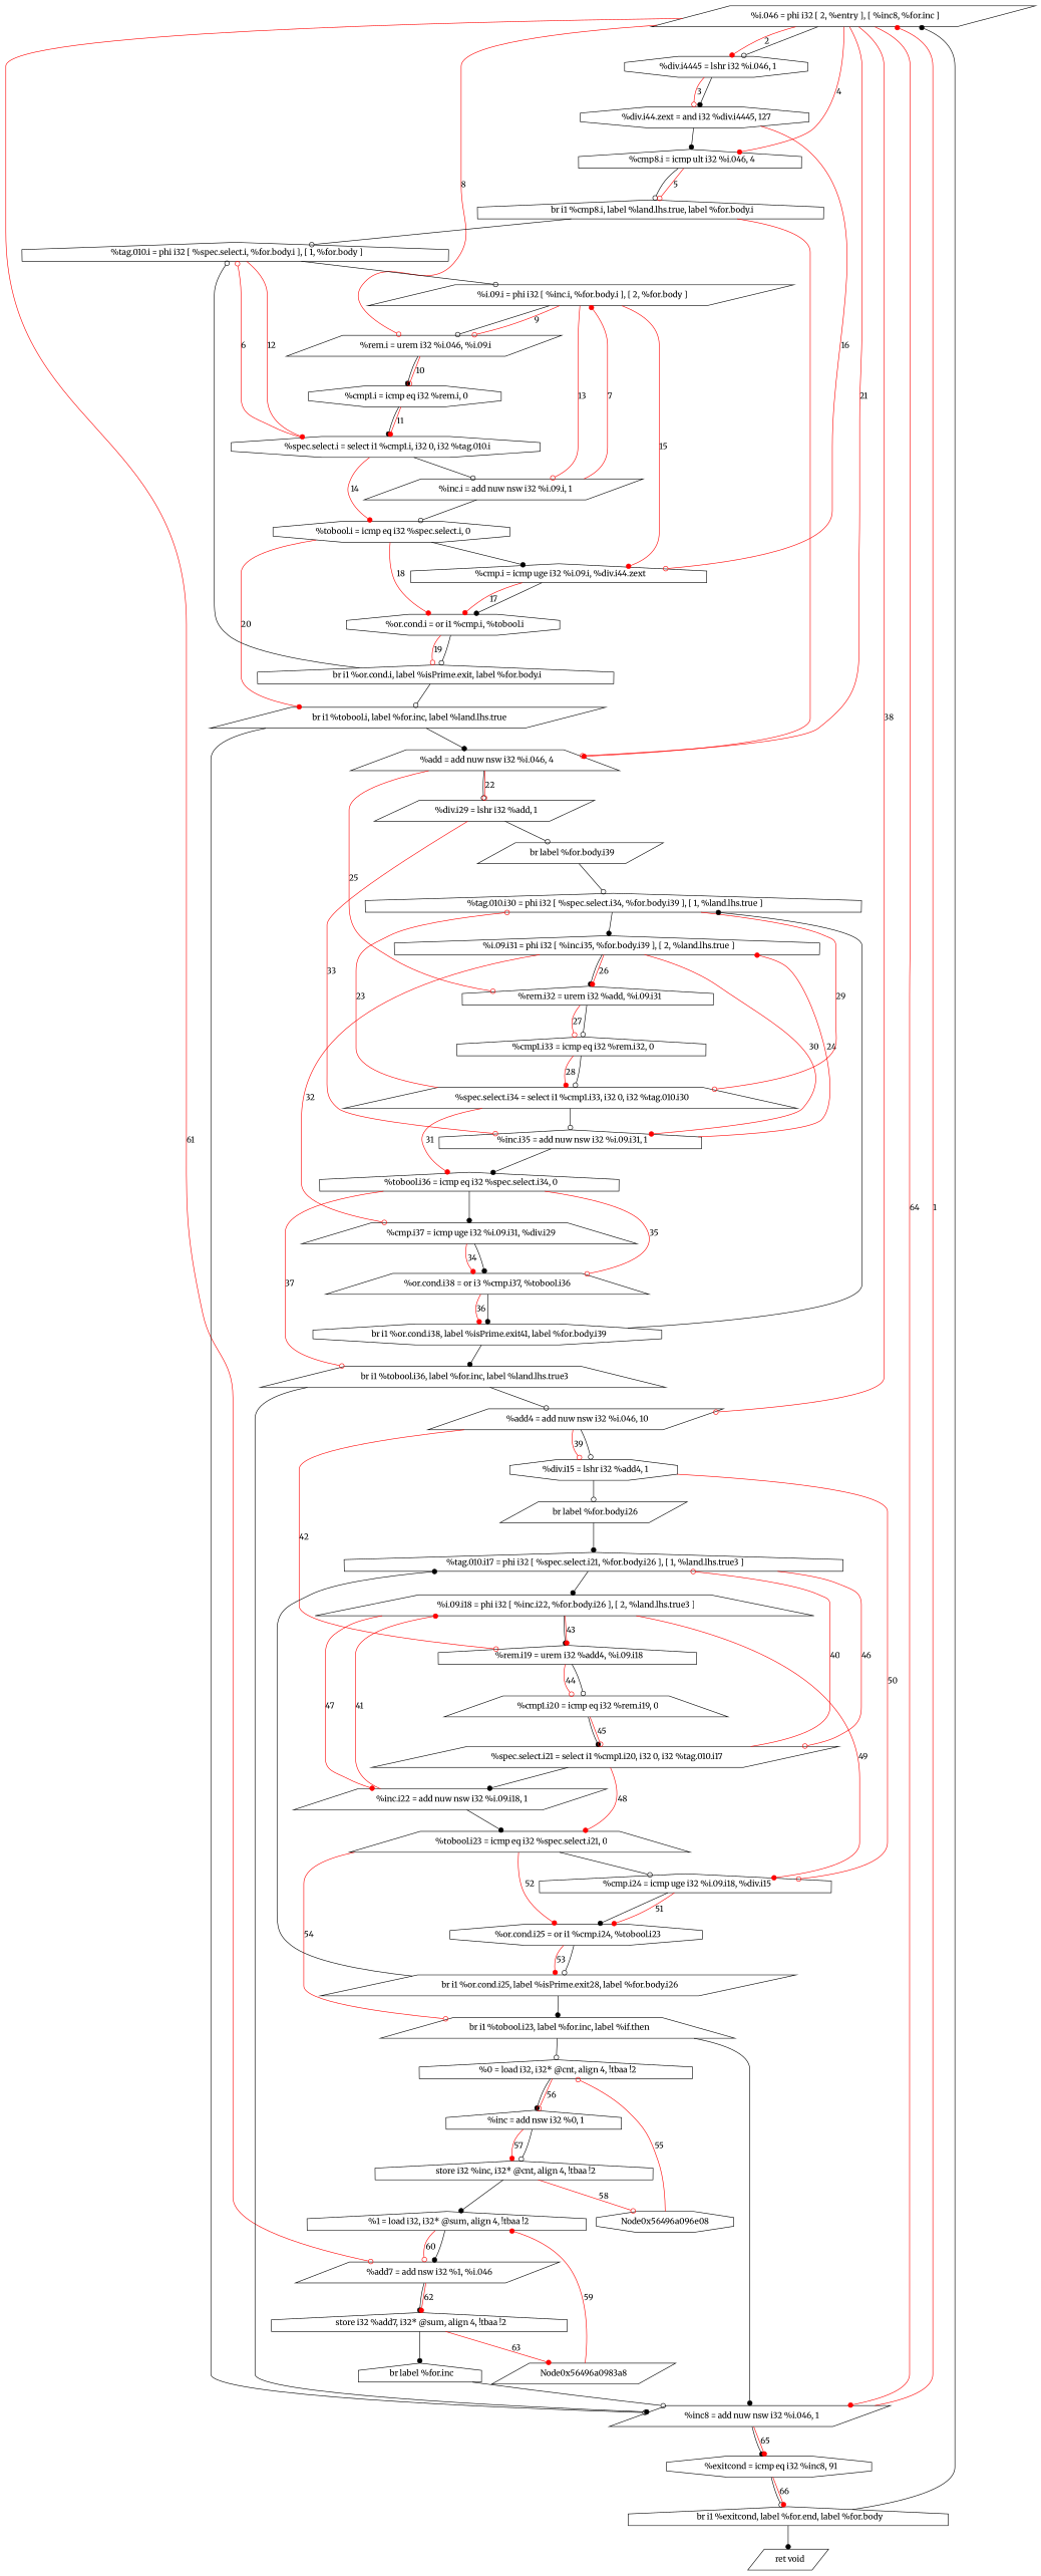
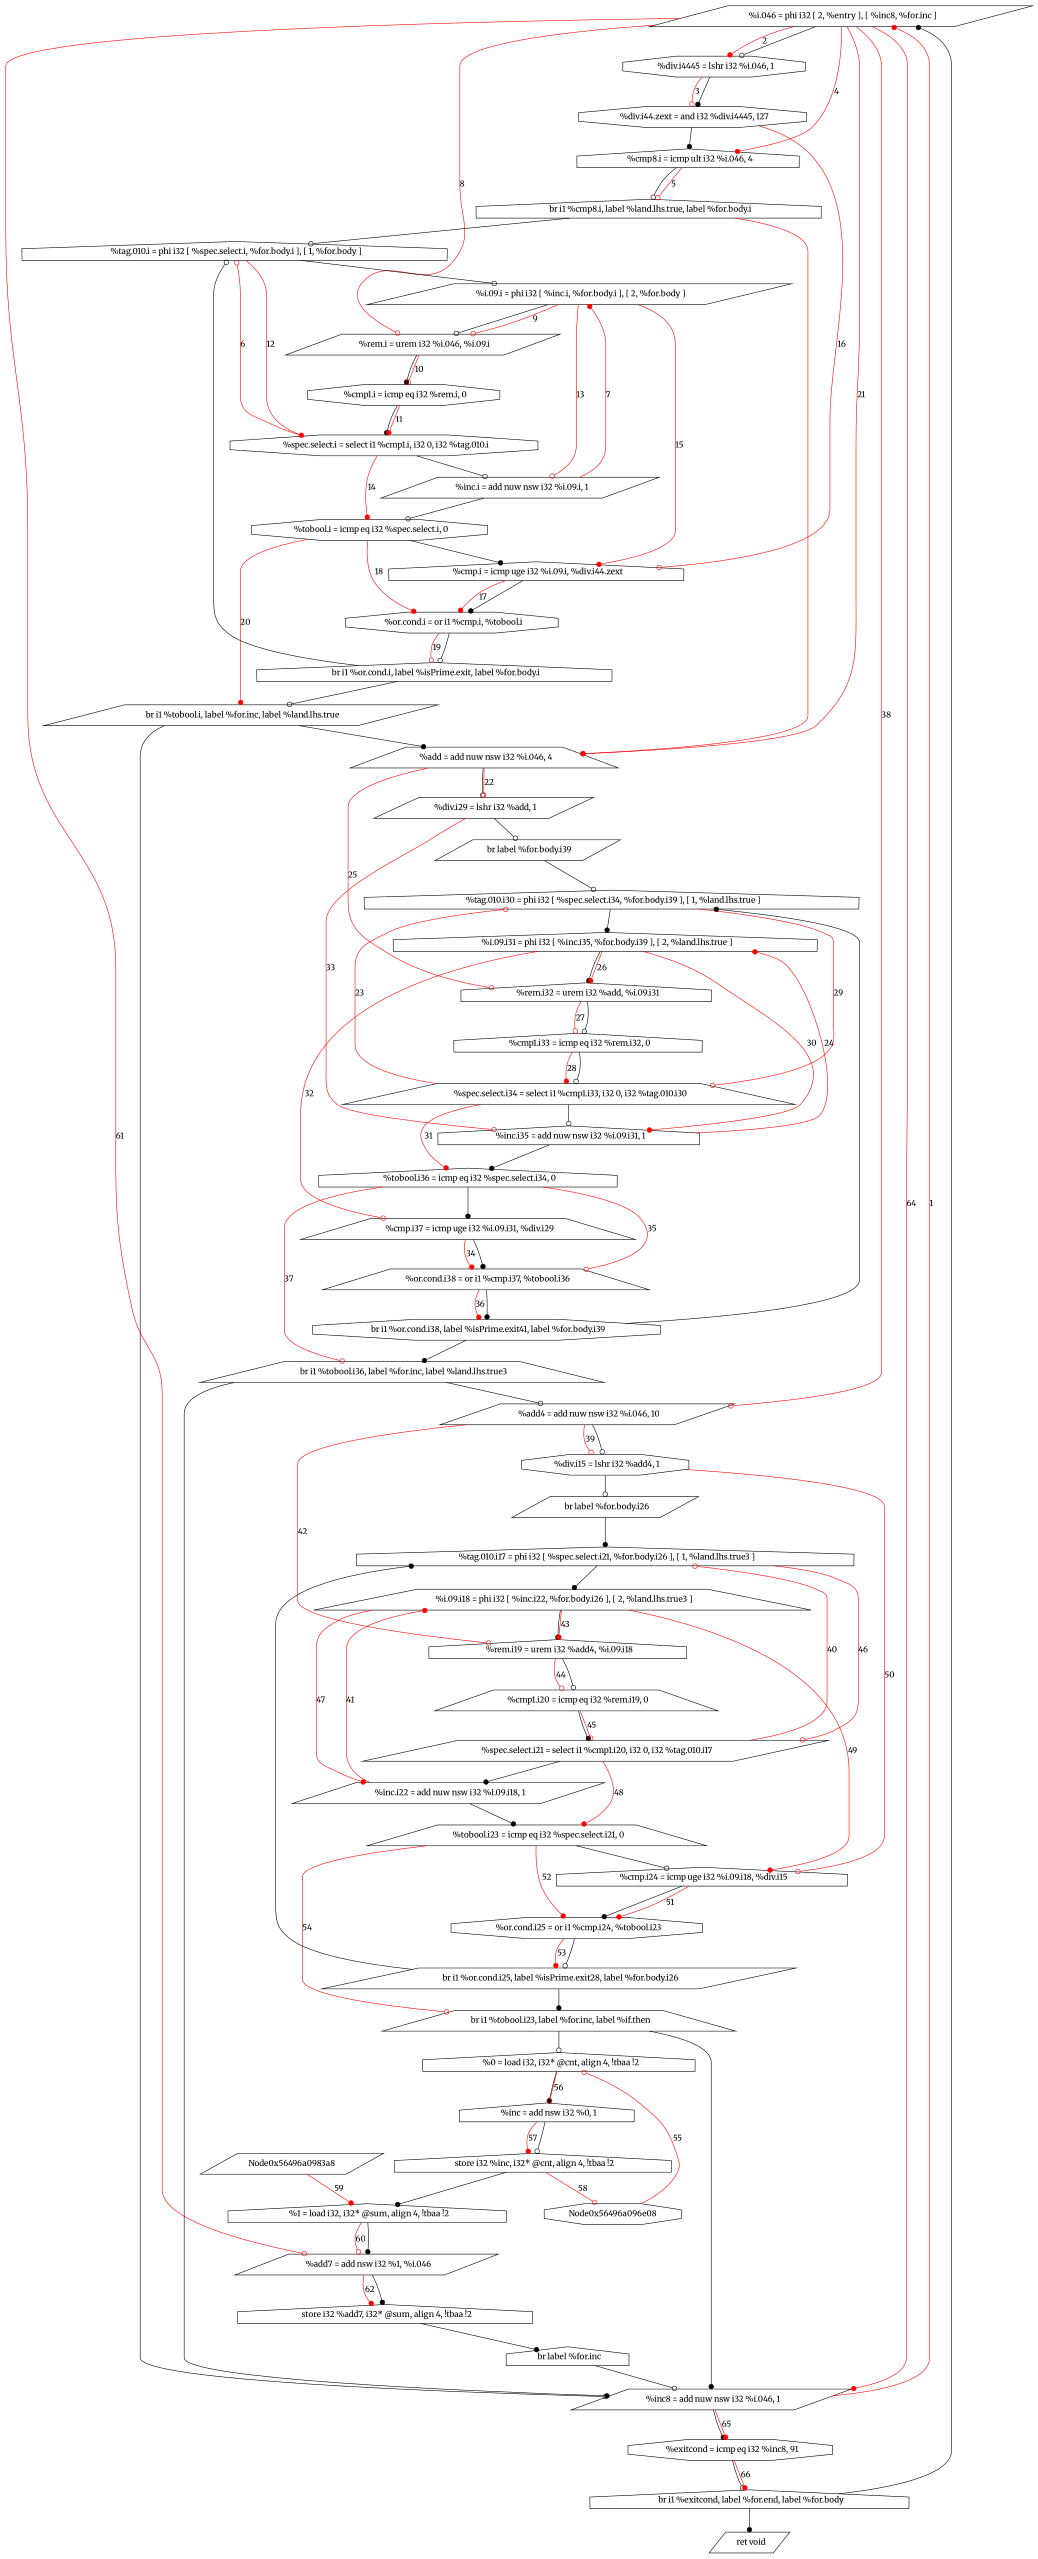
  digraph {
    fontname=Merriweather
    node [fontname=Merriweather shape=house]
    edge [arrowhead=dot fontname=Merriweather color=red]
    n1 [label="  %i.046 = phi i32 [ 2, %entry ], [ %inc8, %for.inc ]" shape=parallelogram]
    n2 [label="  %div.i4445 = lshr i32 %i.046, 1" shape=octagon]
    n3 [label="  %cmp8.i = icmp ult i32 %i.046, 4"]
    n4 [label="  %rem.i = urem i32 %i.046, %i.09.i" shape=parallelogram]
    n5 [label="  %add = add nuw nsw i32 %i.046, 4" shape=trapezium]
    n6 [label="  %add4 = add nuw nsw i32 %i.046, 10" shape=parallelogram]
    n7 [label="  %add7 = add nsw i32 %1, %i.046" shape=parallelogram]
    n8 [label="  %inc8 = add nuw nsw i32 %i.046, 1" shape=parallelogram]
    n9 [label="  %div.i44.zext = and i32 %div.i4445, 127" shape=octagon]
    n10 [label="  br i1 %cmp8.i, label %land.lhs.true, label %for.body.i"]
    n11 [label="  %cmp1.i = icmp eq i32 %rem.i, 0" shape=octagon]
    n12 [label="  %div.i29 = lshr i32 %add, 1" shape=parallelogram]
    n13 [label="  %rem.i32 = urem i32 %add, %i.09.i31"]
    n14 [label="  %div.i15 = lshr i32 %add4, 1" shape=octagon]
    n15 [label="  %rem.i19 = urem i32 %add4, %i.09.i18"]
    n16 [label="  store i32 %add7, i32* @sum, align 4, !tbaa !2"]
    n17 [label="  %exitcond = icmp eq i32 %inc8, 91" shape=octagon]
    n18 [label="  %cmp.i = icmp uge i32 %i.09.i, %div.i44.zext"]
    n19 [label="  %or.cond.i = or i1 %cmp.i, %tobool.i" shape=octagon]
    n20 [label="  %tag.010.i = phi i32 [ %spec.select.i, %for.body.i ], [ 1, %for.body ]"]
    n21 [label="  %i.09.i = phi i32 [ %inc.i, %for.body.i ], [ 2, %for.body ]" shape=parallelogram]
    n22 [label="  %spec.select.i = select i1 %cmp1.i, i32 0, i32 %tag.010.i" shape=octagon]
    n23 [label="  %inc.i = add nuw nsw i32 %i.09.i, 1" shape=parallelogram]
    n24 [label="  %tobool.i = icmp eq i32 %spec.select.i, 0" shape=octagon]
    n25 [label="  br i1 %tobool.i, label %for.inc, label %land.lhs.true" shape=parallelogram]
    n26 [label="  br i1 %or.cond.i, label %isPrime.exit, label %for.body.i"]
    n27 [label="  br label %for.body.i39" shape=parallelogram]
    n28 [label="  %inc.i35 = add nuw nsw i32 %i.09.i31, 1"]
    n29 [label="  %cmp1.i33 = icmp eq i32 %rem.i32, 0"]
    n30 [label="  %tag.010.i30 = phi i32 [ %spec.select.i34, %for.body.i39 ], [ 1, %land.lhs.true ]"]
    n31 [label="  %cmp.i37 = icmp uge i32 %i.09.i31, %div.i29" shape=trapezium]
-   n32 [label="%or.cond.i38 = or i3 %cmp.i37, %tobool.i36" shape=trapezium]
+   n32 [label="  %or.cond.i38 = or i1 %cmp.i37, %tobool.i36" shape=trapezium]
    n33 [label="  %i.09.i31 = phi i32 [ %inc.i35, %for.body.i39 ], [ 2, %land.lhs.true ]"]
    n34 [label="  %spec.select.i34 = select i1 %cmp1.i33, i32 0, i32 %tag.010.i30" shape=trapezium]
    n35 [label="  %tobool.i36 = icmp eq i32 %spec.select.i34, 0"]
    n36 [label="  br i1 %tobool.i36, label %for.inc, label %land.lhs.true3" shape=trapezium]
    n37 [label="  br i1 %or.cond.i38, label %isPrime.exit41, label %for.body.i39" shape=octagon]
    n38 [label="  br label %for.body.i26" shape=parallelogram]
    n39 [label="  %cmp.i24 = icmp uge i32 %i.09.i18, %div.i15"]
    n40 [label="  %cmp1.i20 = icmp eq i32 %rem.i19, 0" shape=trapezium]
    n41 [label="  %tag.010.i17 = phi i32 [ %spec.select.i21, %for.body.i26 ], [ 1, %land.lhs.true3 ]"]
    n42 [label="  %or.cond.i25 = or i1 %cmp.i24, %tobool.i23" shape=octagon]
    n43 [label="  %i.09.i18 = phi i32 [ %inc.i22, %for.body.i26 ], [ 2, %land.lhs.true3 ]" shape=trapezium]
    n44 [label="  %spec.select.i21 = select i1 %cmp1.i20, i32 0, i32 %tag.010.i17" shape=parallelogram]
    n45 [label="  %inc.i22 = add nuw nsw i32 %i.09.i18, 1" shape=parallelogram]
    n46 [label="  %tobool.i23 = icmp eq i32 %spec.select.i21, 0" shape=trapezium]
    n47 [label="  br i1 %tobool.i23, label %for.inc, label %if.then" shape=trapezium]
    n48 [label="  br i1 %or.cond.i25, label %isPrime.exit28, label %for.body.i26" shape=parallelogram]
    n49 [label="  %0 = load i32, i32* @cnt, align 4, !tbaa !2"]
    n50 [label="  %inc = add nsw i32 %0, 1"]
    n51 [label="  store i32 %inc, i32* @cnt, align 4, !tbaa !2"]
    n52 [label="  %1 = load i32, i32* @sum, align 4, !tbaa !2"]
    Node0x56496a096e08 [shape=octagon]
    n54 [label="  br label %for.inc"]
    Node0x56496a0983a8 [shape=parallelogram]
    n56 [label="  br i1 %exitcond, label %for.end, label %for.body"]
    n57 [label="  ret void" shape=parallelogram]
    n1 -> n2 [arrowhead=odot color=""]
    n1 -> n2 [label=2]
    n1 -> n3 [label=4]
    n1 -> n4 [arrowhead=odot label=8]
    n1 -> n5 [arrowhead=odot label=21]
    n1 -> n6 [arrowhead=odot label=38]
    n1 -> n7 [arrowhead=odot label=61]
    n1 -> n8 [label=64]
    n2 -> n9 [color=""]
    n2 -> n9 [arrowhead=odot label=3]
    n3 -> n10 [arrowhead=odot color=""]
    n3 -> n10 [arrowhead=odot label=5]
    n4 -> n11 [color=""]
    n4 -> n11 [arrowhead=odot label=10]
    n5 -> n12 [arrowhead=odot color=""]
    n5 -> n12 [arrowhead=odot label=22]
    n5 -> n13 [arrowhead=odot label=25]
    n6 -> n14 [arrowhead=odot color=""]
    n6 -> n14 [arrowhead=odot label=39]
    n6 -> n15 [arrowhead=odot label=42]
    n7 -> n16 [color=""]
    n7 -> n16 [label=62]
    n8 -> n1 [label=1]
    n8 -> n17 [color=""]
    n8 -> n17 [label=65]
    n9 -> n3 [color=""]
    n9 -> n18 [arrowhead=odot label=16]
    n10 -> n5
    n10 -> n20 [arrowhead=odot color=""]
    n11 -> n22 [color=""]
    n11 -> n22 [label=11]
    n12 -> n27 [arrowhead=odot color=""]
    n12 -> n28 [arrowhead=odot label=33]
    n13 -> n29 [arrowhead=odot color=""]
    n13 -> n29 [arrowhead=odot label=27]
    n14 -> n38 [arrowhead=odot color=""]
    n14 -> n39 [arrowhead=odot label=50]
    n15 -> n40 [arrowhead=odot color=""]
    n15 -> n40 [arrowhead=odot label=44]
    n16 -> n54 [color=""]
-   n16 -> Node0x56496a0983a8 [label=63]
    n17 -> n56 [arrowhead=odot color=""]
    n17 -> n56 [label=66]
    n18 -> n19 [color=""]
    n18 -> n19 [label=17]
    n19 -> n26 [arrowhead=odot color=""]
    n19 -> n26 [arrowhead=odot label=19]
    n20 -> n21 [arrowhead=odot color=""]
    n20 -> n22 [label=12]
    n21 -> n4 [arrowhead=odot color=""]
    n21 -> n4 [arrowhead=odot label=9]
    n21 -> n18 [label=15]
    n21 -> n23 [arrowhead=odot label=13]
    n22 -> n20 [arrowhead=odot label=6]
    n22 -> n23 [arrowhead=odot color=""]
    n22 -> n24 [label=14]
    n23 -> n21 [label=7]
    n23 -> n24 [arrowhead=odot color=""]
    n24 -> n18 [color=""]
    n24 -> n19 [label=18]
    n24 -> n25 [label=20]
    n25 -> n5 [color=""]
    n25 -> n8 [arrowhead=odot color=""]
    n26 -> n20 [arrowhead=odot color=""]
    n26 -> n25 [arrowhead=odot color=""]
    n27 -> n30 [arrowhead=odot color=""]
    n28 -> n33 [label=24]
    n28 -> n35 [color=""]
    n29 -> n34 [arrowhead=odot color=""]
    n29 -> n34 [label=28]
    n30 -> n33 [color=""]
    n30 -> n34 [arrowhead=odot label=29]
    n31 -> n32 [color=""]
    n31 -> n32 [label=34]
    n32 -> n37 [color=""]
    n32 -> n37 [label=36]
    n33 -> n13 [color=""]
    n33 -> n13 [label=26]
    n33 -> n28 [label=30]
    n33 -> n31 [arrowhead=odot label=32]
    n34 -> n28 [arrowhead=odot color=""]
    n34 -> n30 [arrowhead=odot label=23]
    n34 -> n35 [label=31]
    n35 -> n31 [color=""]
    n35 -> n32 [arrowhead=odot label=35]
    n35 -> n36 [arrowhead=odot label=37]
    n36 -> n6 [arrowhead=odot color=""]
    n36 -> n8 [color=""]
    n37 -> n30 [color=""]
    n37 -> n36 [color=""]
    n38 -> n41 [color=""]
    n39 -> n42 [color=""]
    n39 -> n42 [label=51]
    n40 -> n44 [color=""]
    n40 -> n44 [arrowhead=odot label=45]
    n41 -> n43 [color=""]
    n41 -> n44 [arrowhead=odot label=46]
    n42 -> n48 [arrowhead=odot color=""]
    n42 -> n48 [label=53]
    n43 -> n15 [color=""]
    n43 -> n15 [label=43]
    n43 -> n39 [label=49]
    n43 -> n45 [label=47]
    n44 -> n41 [arrowhead=odot label=40]
    n44 -> n45 [color=""]
    n44 -> n46 [label=48]
    n45 -> n43 [label=41]
    n45 -> n46 [color=""]
    n46 -> n39 [arrowhead=odot color=""]
    n46 -> n42 [label=52]
    n46 -> n47 [arrowhead=odot label=54]
    n47 -> n8 [color=""]
    n47 -> n49 [arrowhead=odot color=""]
    n48 -> n41 [color=""]
    n48 -> n47 [color=""]
    n49 -> n50 [color=""]
    n49 -> n50 [arrowhead=odot label=56]
    n50 -> n51 [arrowhead=odot color=""]
    n50 -> n51 [label=57]
    n51 -> n52 [color=""]
    n51 -> Node0x56496a096e08 [arrowhead=odot label=58]
    n52 -> n7 [color=""]
    n52 -> n7 [arrowhead=odot label=60]
    Node0x56496a096e08 -> n49 [arrowhead=odot label=55]
    n54 -> n8 [arrowhead=odot color=""]
    Node0x56496a0983a8 -> n52 [label=59]
    n56 -> n1 [color=""]
    n56 -> n57 [color=""]
  }
